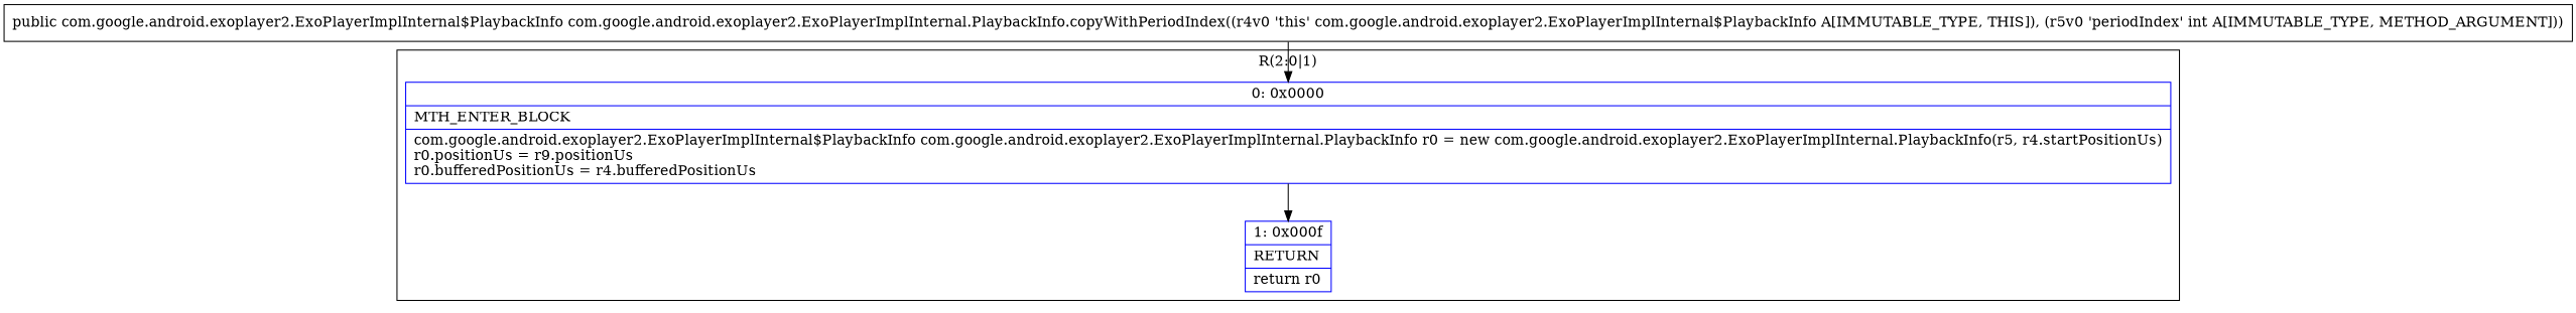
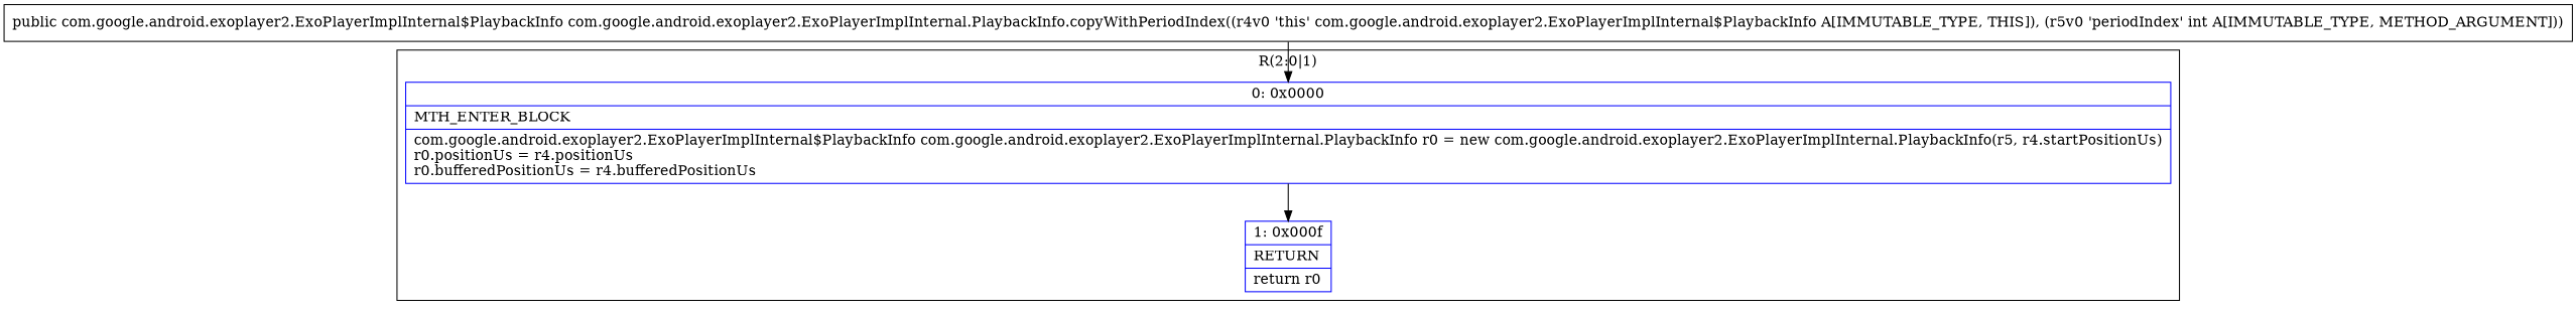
  digraph {
    node [color=blue shape=record]
-   n1 [label="{0\:\ 0x0000|MTH_ENTER_BLOCK\l|com.google.android.exoplayer2.ExoPlayerImplInternal$PlaybackInfo com.google.android.exoplayer2.ExoPlayerImplInternal.PlaybackInfo r0 = new com.google.android.exoplayer2.ExoPlayerImplInternal.PlaybackInfo(r5, r4.startPositionUs)\lr0.positionUs = r9.positionUs\lr0.bufferedPositionUs = r4.bufferedPositionUs\l}"]
+   n1 [label="{0\:\ 0x0000|MTH_ENTER_BLOCK\l|com.google.android.exoplayer2.ExoPlayerImplInternal$PlaybackInfo com.google.android.exoplayer2.ExoPlayerImplInternal.PlaybackInfo r0 = new com.google.android.exoplayer2.ExoPlayerImplInternal.PlaybackInfo(r5, r4.startPositionUs)\lr0.positionUs = r4.positionUs\lr0.bufferedPositionUs = r4.bufferedPositionUs\l}"]
    n2 [label="{1\:\ 0x000f|RETURN\l|return r0\l}"]
    n3 [label="{public com.google.android.exoplayer2.ExoPlayerImplInternal$PlaybackInfo com.google.android.exoplayer2.ExoPlayerImplInternal.PlaybackInfo.copyWithPeriodIndex((r4v0 'this' com.google.android.exoplayer2.ExoPlayerImplInternal$PlaybackInfo A[IMMUTABLE_TYPE, THIS]), (r5v0 'periodIndex' int A[IMMUTABLE_TYPE, METHOD_ARGUMENT])) }" color=""]
    subgraph cluster_1 {
      label="R(2:0|1)"
      n1
      n2
    }
    n1 -> n2
    n3 -> n1
  }
